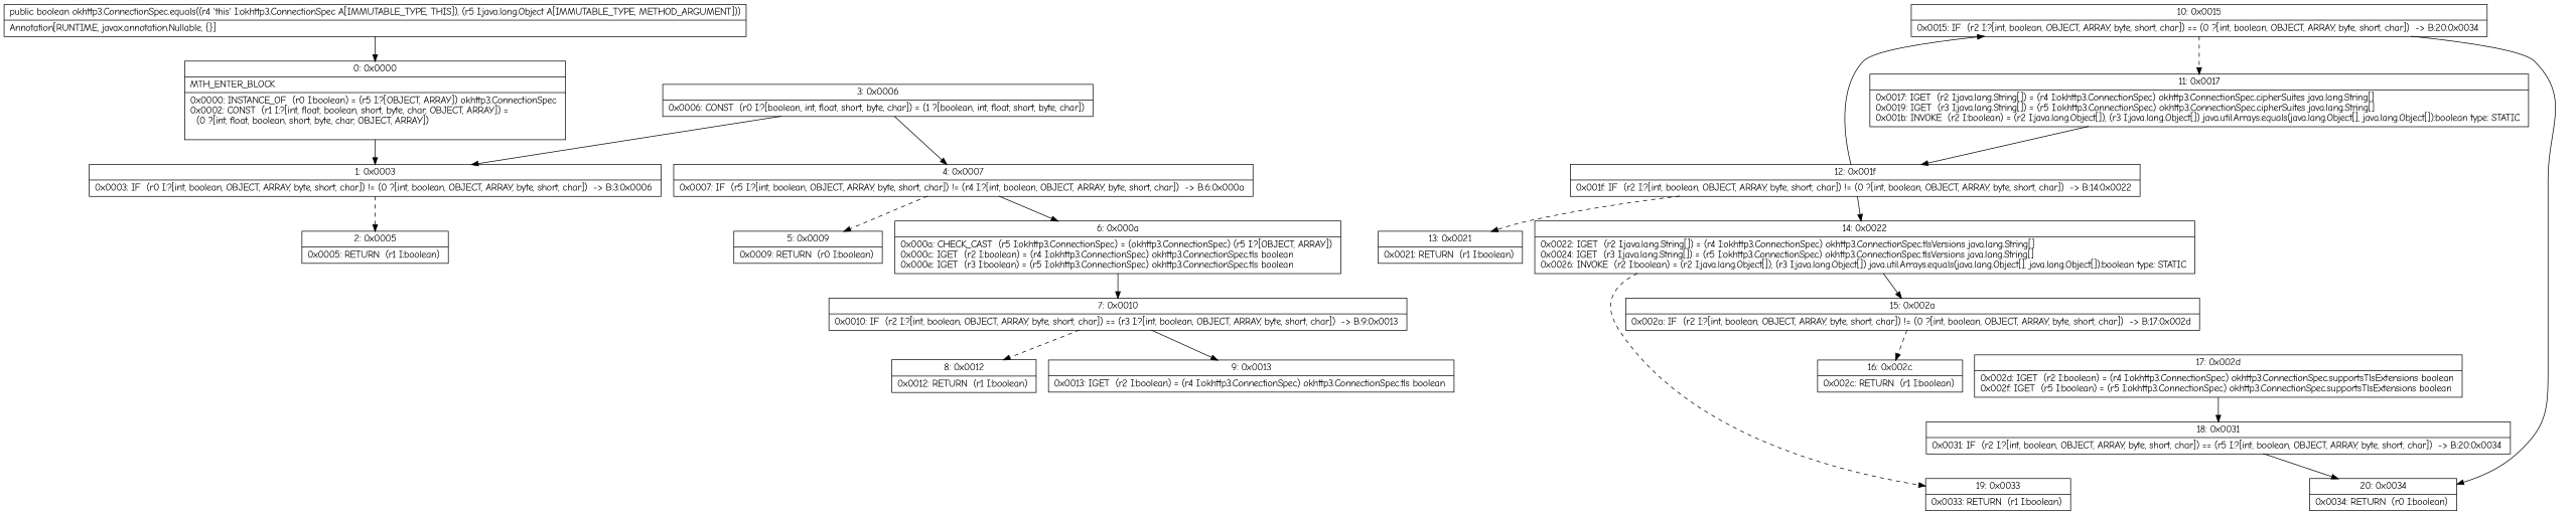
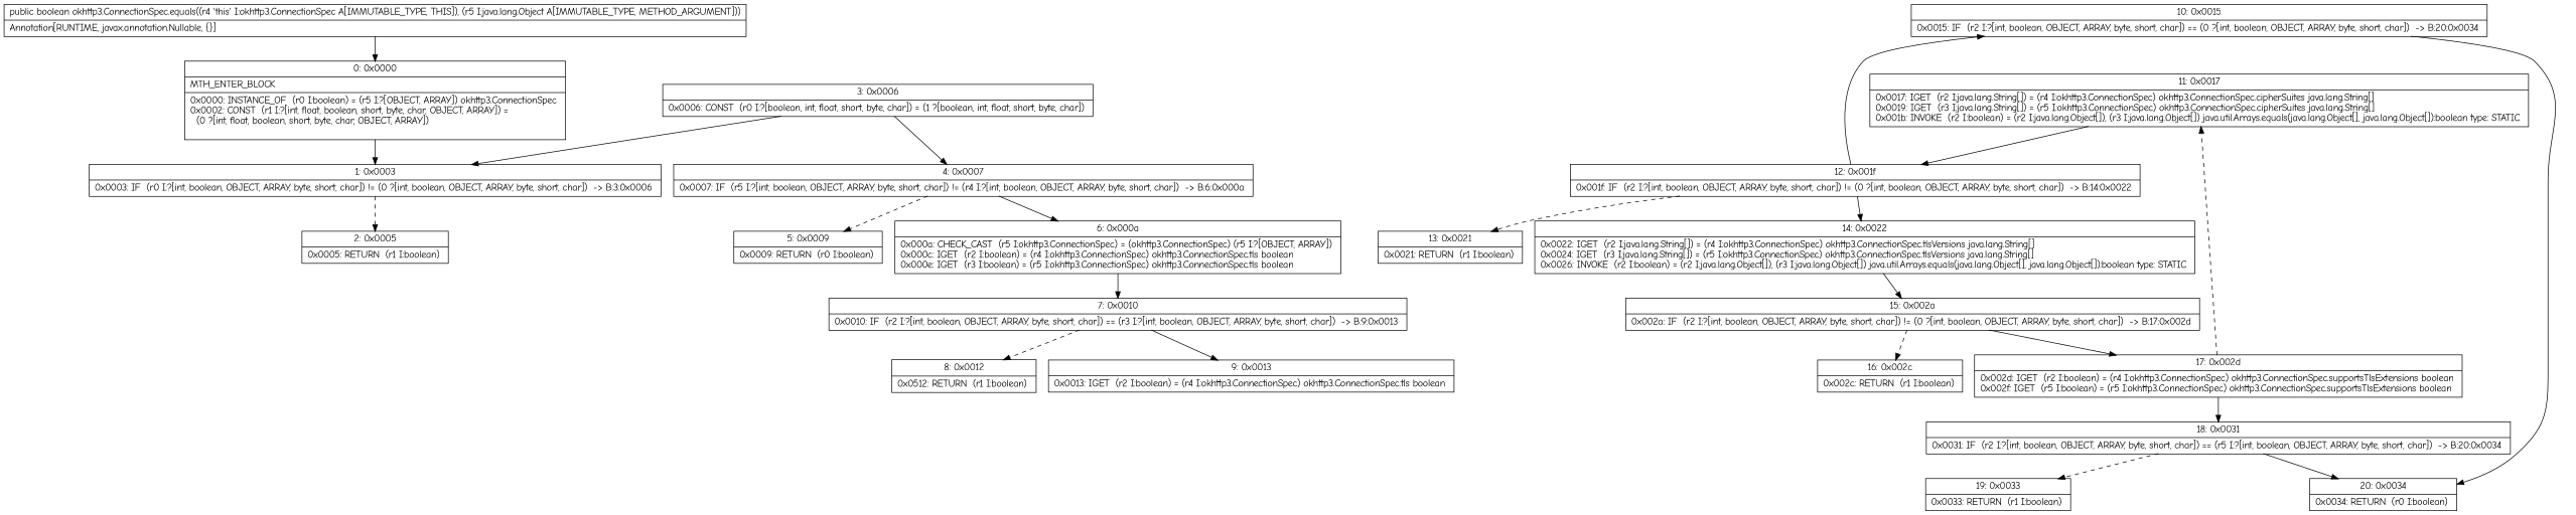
  digraph {
    fontname="Comic Neue"
    node [fontname="Comic Neue" shape=record]
    edge [fontname="Comic Neue"]
    n1 [label="{0\:\ 0x0000|MTH_ENTER_BLOCK\l|0x0000: INSTANCE_OF  (r0 I:boolean) = (r5 I:?[OBJECT, ARRAY]) okhttp3.ConnectionSpec \l0x0002: CONST  (r1 I:?[int, float, boolean, short, byte, char, OBJECT, ARRAY]) = \l  (0 ?[int, float, boolean, short, byte, char, OBJECT, ARRAY])\l \l}"]
    n2 [label="{1\:\ 0x0003|0x0003: IF  (r0 I:?[int, boolean, OBJECT, ARRAY, byte, short, char]) != (0 ?[int, boolean, OBJECT, ARRAY, byte, short, char])  \-\> B:3:0x0006 \l}"]
    n3 [label="{2\:\ 0x0005|0x0005: RETURN  (r1 I:boolean) \l}"]
    n4 [label="{3\:\ 0x0006|0x0006: CONST  (r0 I:?[boolean, int, float, short, byte, char]) = (1 ?[boolean, int, float, short, byte, char]) \l}"]
    n5 [label="{4\:\ 0x0007|0x0007: IF  (r5 I:?[int, boolean, OBJECT, ARRAY, byte, short, char]) != (r4 I:?[int, boolean, OBJECT, ARRAY, byte, short, char])  \-\> B:6:0x000a \l}"]
    n6 [label="{5\:\ 0x0009|0x0009: RETURN  (r0 I:boolean) \l}"]
    n7 [label="{6\:\ 0x000a|0x000a: CHECK_CAST  (r5 I:okhttp3.ConnectionSpec) = (okhttp3.ConnectionSpec) (r5 I:?[OBJECT, ARRAY]) \l0x000c: IGET  (r2 I:boolean) = (r4 I:okhttp3.ConnectionSpec) okhttp3.ConnectionSpec.tls boolean \l0x000e: IGET  (r3 I:boolean) = (r5 I:okhttp3.ConnectionSpec) okhttp3.ConnectionSpec.tls boolean \l}"]
    n8 [label="{7\:\ 0x0010|0x0010: IF  (r2 I:?[int, boolean, OBJECT, ARRAY, byte, short, char]) == (r3 I:?[int, boolean, OBJECT, ARRAY, byte, short, char])  \-\> B:9:0x0013 \l}"]
-   n9 [label="{8\:\ 0x0012|0x0012: RETURN  (r1 I:boolean) \l}"]
+   n9 [label="{8\:\ 0x0012|0x0512: RETURN  (r1 I:boolean) \l}"]
    n10 [label="{9\:\ 0x0013|0x0013: IGET  (r2 I:boolean) = (r4 I:okhttp3.ConnectionSpec) okhttp3.ConnectionSpec.tls boolean \l}"]
    n11 [label="{10\:\ 0x0015|0x0015: IF  (r2 I:?[int, boolean, OBJECT, ARRAY, byte, short, char]) == (0 ?[int, boolean, OBJECT, ARRAY, byte, short, char])  \-\> B:20:0x0034 \l}"]
    n12 [label="{11\:\ 0x0017|0x0017: IGET  (r2 I:java.lang.String[]) = (r4 I:okhttp3.ConnectionSpec) okhttp3.ConnectionSpec.cipherSuites java.lang.String[] \l0x0019: IGET  (r3 I:java.lang.String[]) = (r5 I:okhttp3.ConnectionSpec) okhttp3.ConnectionSpec.cipherSuites java.lang.String[] \l0x001b: INVOKE  (r2 I:boolean) = (r2 I:java.lang.Object[]), (r3 I:java.lang.Object[]) java.util.Arrays.equals(java.lang.Object[], java.lang.Object[]):boolean type: STATIC \l}"]
    n13 [label="{20\:\ 0x0034|0x0034: RETURN  (r0 I:boolean) \l}"]
    n14 [label="{12\:\ 0x001f|0x001f: IF  (r2 I:?[int, boolean, OBJECT, ARRAY, byte, short, char]) != (0 ?[int, boolean, OBJECT, ARRAY, byte, short, char])  \-\> B:14:0x0022 \l}"]
    n15 [label="{13\:\ 0x0021|0x0021: RETURN  (r1 I:boolean) \l}"]
    n16 [label="{14\:\ 0x0022|0x0022: IGET  (r2 I:java.lang.String[]) = (r4 I:okhttp3.ConnectionSpec) okhttp3.ConnectionSpec.tlsVersions java.lang.String[] \l0x0024: IGET  (r3 I:java.lang.String[]) = (r5 I:okhttp3.ConnectionSpec) okhttp3.ConnectionSpec.tlsVersions java.lang.String[] \l0x0026: INVOKE  (r2 I:boolean) = (r2 I:java.lang.Object[]), (r3 I:java.lang.Object[]) java.util.Arrays.equals(java.lang.Object[], java.lang.Object[]):boolean type: STATIC \l}"]
    n17 [label="{15\:\ 0x002a|0x002a: IF  (r2 I:?[int, boolean, OBJECT, ARRAY, byte, short, char]) != (0 ?[int, boolean, OBJECT, ARRAY, byte, short, char])  \-\> B:17:0x002d \l}"]
    n18 [label="{16\:\ 0x002c|0x002c: RETURN  (r1 I:boolean) \l}"]
    n19 [label="{17\:\ 0x002d|0x002d: IGET  (r2 I:boolean) = (r4 I:okhttp3.ConnectionSpec) okhttp3.ConnectionSpec.supportsTlsExtensions boolean \l0x002f: IGET  (r5 I:boolean) = (r5 I:okhttp3.ConnectionSpec) okhttp3.ConnectionSpec.supportsTlsExtensions boolean \l}"]
    n20 [label="{18\:\ 0x0031|0x0031: IF  (r2 I:?[int, boolean, OBJECT, ARRAY, byte, short, char]) == (r5 I:?[int, boolean, OBJECT, ARRAY, byte, short, char])  \-\> B:20:0x0034 \l}"]
    n21 [label="{19\:\ 0x0033|0x0033: RETURN  (r1 I:boolean) \l}"]
    n22 [label="{public boolean okhttp3.ConnectionSpec.equals((r4 'this' I:okhttp3.ConnectionSpec A[IMMUTABLE_TYPE, THIS]), (r5 I:java.lang.Object A[IMMUTABLE_TYPE, METHOD_ARGUMENT]))  | Annotation[RUNTIME, javax.annotation.Nullable, \{\}]\l}"]
    n1 -> n2
    n2 -> n3 [style=dashed]
    n4 -> n2
    n4 -> n5
    n5 -> n6 [style=dashed]
    n5 -> n7
    n7 -> n8
    n8 -> n9 [style=dashed]
    n8 -> n10
-   n11 -> n12 [style=dashed]
+   n19 -> n12 [style=dashed]
    n11 -> n13
    n12 -> n14
    n14 -> n11
    n14 -> n15 [style=dashed]
    n14 -> n16
    n16 -> n17
    n17 -> n18 [style=dashed]
+   n17 -> n19
    n19 -> n20
    n20 -> n13
-   n16 -> n21 [style=dashed]
+   n20 -> n21 [style=dashed]
    n22 -> n1
  }
